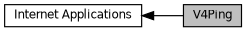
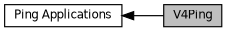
  digraph {
    rankdir=LR
    node [color=black fontname=Helvetica fontsize=10 shape=box style=filled]
-   n1 [fillcolor=white height=0.2 label="Internet Applications" width=0.4]
+   n1 [fillcolor=white height=0.2 label="Ping Applications" width=0.4]
    n2 [fillcolor=grey75 fontcolor=black height=0.2 label=V4Ping width=0.4]
    n1 -> n2 [dir=back fontname=Helvetica fontsize=10 labelfontname=Helvetica labelfontsize=10 shape=plaintext style=solid]
  }
